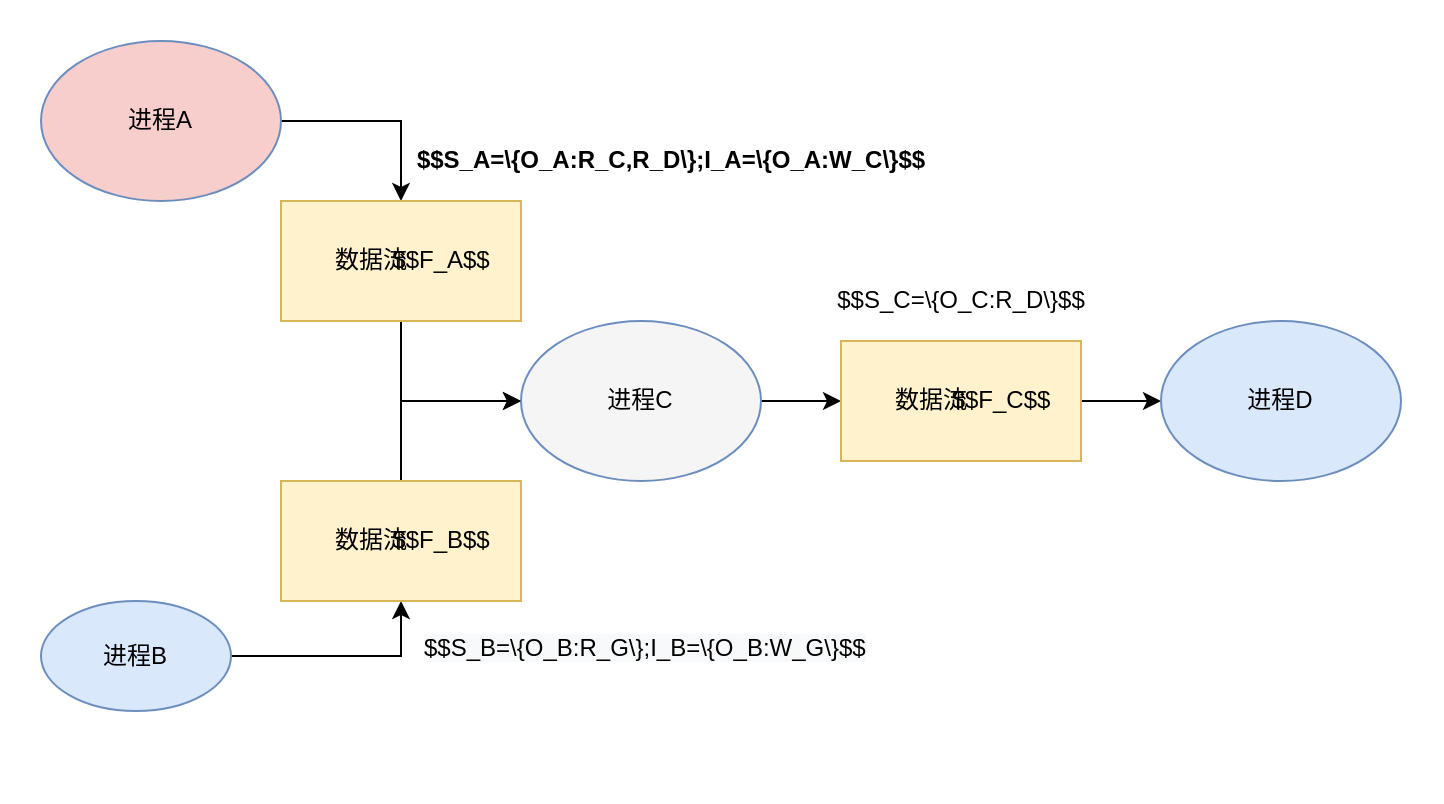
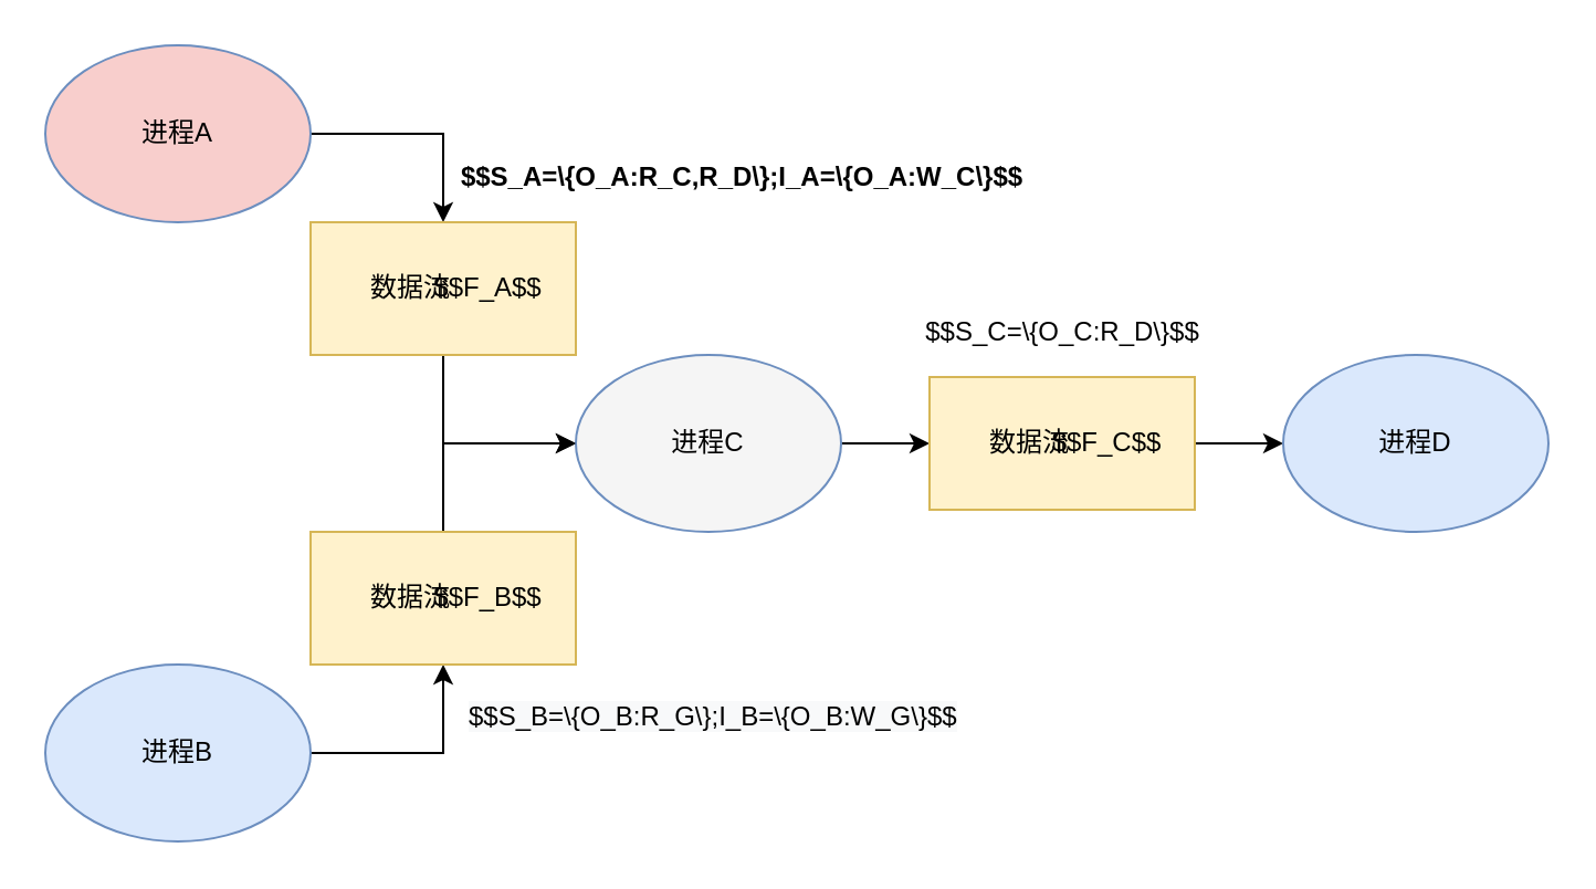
  <mxCell id="0" />
  <mxCell id="1" parent="0" />
  <mxCell id="2" style="edgeStyle=orthogonalEdgeStyle;rounded=0;orthogonalLoop=1;jettySize=auto;html=1;exitX=1;exitY=0.5;exitDx=0;exitDy=0;entryX=0.5;entryY=0;entryDx=0;entryDy=0;" parent="1" source="3" target="5" edge="1"><mxGeometry relative="1" as="geometry" /></mxCell>
  <mxCell id="3" value="进程A" style="ellipse;whiteSpace=wrap;html=1;fillColor=#f8cecc;strokeColor=#6c8ebf;" parent="1" vertex="1"><mxGeometry x="20" y="20" width="120" height="80" as="geometry" /></mxCell>
  <mxCell id="4" style="edgeStyle=orthogonalEdgeStyle;rounded=0;orthogonalLoop=1;jettySize=auto;html=1;exitX=0.5;exitY=1;exitDx=0;exitDy=0;entryX=0;entryY=0.5;entryDx=0;entryDy=0;" parent="1" source="5" target="7" edge="1"><mxGeometry relative="1" as="geometry" /></mxCell>
  <mxCell id="5" value="" style="rounded=0;whiteSpace=wrap;html=1;fillColor=#fff2cc;strokeColor=#d6b656;" parent="1" vertex="1"><mxGeometry x="140" y="100" width="120" height="60" as="geometry" /></mxCell>
  <mxCell id="6" style="edgeStyle=orthogonalEdgeStyle;rounded=0;orthogonalLoop=1;jettySize=auto;html=1;exitX=1;exitY=0.5;exitDx=0;exitDy=0;entryX=0;entryY=0.5;entryDx=0;entryDy=0;" parent="1" source="7" target="13" edge="1"><mxGeometry relative="1" as="geometry" /></mxCell>
  <mxCell id="7" value="进程C" style="ellipse;whiteSpace=wrap;html=1;fillColor=#f5f5f5;strokeColor=#6c8ebf;" parent="1" vertex="1"><mxGeometry x="260" y="160" width="120" height="80" as="geometry" /></mxCell>
  <mxCell id="8" style="edgeStyle=orthogonalEdgeStyle;rounded=0;orthogonalLoop=1;jettySize=auto;html=1;exitX=1;exitY=0.5;exitDx=0;exitDy=0;entryX=0.5;entryY=1;entryDx=0;entryDy=0;" parent="1" source="9" target="11" edge="1"><mxGeometry relative="1" as="geometry" /></mxCell>
- <mxCell id="9" value="进程B" style="ellipse;whiteSpace=wrap;html=1;fillColor=#dae8fc;strokeColor=#6c8ebf;" parent="1" vertex="1"><mxGeometry x="20" y="300" width="95" height="55" as="geometry" /></mxCell>
+ <mxCell id="9" value="进程B" style="ellipse;whiteSpace=wrap;html=1;fillColor=#dae8fc;strokeColor=#6c8ebf;" parent="1" vertex="1"><mxGeometry x="20" y="300" width="120" height="80" as="geometry" /></mxCell>
  <mxCell id="10" style="edgeStyle=orthogonalEdgeStyle;rounded=0;orthogonalLoop=1;jettySize=auto;html=1;exitX=0.5;exitY=0;exitDx=0;exitDy=0;entryX=0;entryY=0.5;entryDx=0;entryDy=0;" parent="1" source="11" target="7" edge="1"><mxGeometry relative="1" as="geometry" /></mxCell>
  <mxCell id="11" value="" style="rounded=0;whiteSpace=wrap;html=1;fillColor=#fff2cc;strokeColor=#d6b656;" parent="1" vertex="1"><mxGeometry x="140" y="240" width="120" height="60" as="geometry" /></mxCell>
  <mxCell id="12" style="edgeStyle=orthogonalEdgeStyle;rounded=0;orthogonalLoop=1;jettySize=auto;html=1;exitX=1;exitY=0.5;exitDx=0;exitDy=0;entryX=0;entryY=0.5;entryDx=0;entryDy=0;" parent="1" source="13" target="14" edge="1"><mxGeometry relative="1" as="geometry" /></mxCell>
  <mxCell id="13" value="" style="rounded=0;whiteSpace=wrap;html=1;fillColor=#fff2cc;strokeColor=#d6b656;" parent="1" vertex="1"><mxGeometry x="420" y="170" width="120" height="60" as="geometry" /></mxCell>
  <mxCell id="14" value="进程D" style="ellipse;whiteSpace=wrap;html=1;fillColor=#dae8fc;strokeColor=#6c8ebf;" parent="1" vertex="1"><mxGeometry x="580" y="160" width="120" height="80" as="geometry" /></mxCell>
  <mxCell id="15" value="&lt;b&gt;$$S_A=\{O_A:R_C,R_D\};I_A=\{O_A:W_C\}$$&lt;/b&gt;&lt;div style=&quot;text-align: left&quot;&gt;&lt;/div&gt;" style="text;html=1;align=center;verticalAlign=middle;resizable=0;points=[];autosize=1;strokeColor=none;fillColor=none;" parent="1" vertex="1"><mxGeometry x="200" y="70" width="270" height="20" as="geometry" /></mxCell>
  <mxCell id="16" value="&lt;span&gt;$$F_A$$&lt;/span&gt;" style="text;html=1;align=center;verticalAlign=middle;resizable=0;points=[];autosize=1;strokeColor=none;fillColor=none;" parent="1" vertex="1"><mxGeometry x="190" y="120" width="60" height="20" as="geometry" /></mxCell>
  <mxCell id="17" value="数据流" style="text;html=1;align=center;verticalAlign=middle;resizable=0;points=[];autosize=1;strokeColor=none;fillColor=none;" parent="1" vertex="1"><mxGeometry x="160" y="120" width="50" height="20" as="geometry" /></mxCell>
  <mxCell id="18" value="&lt;span&gt;$$F_B$$&lt;/span&gt;" style="text;html=1;align=center;verticalAlign=middle;resizable=0;points=[];autosize=1;strokeColor=none;fillColor=none;" parent="1" vertex="1"><mxGeometry x="190" y="260" width="60" height="20" as="geometry" /></mxCell>
  <mxCell id="19" value="数据流" style="text;html=1;align=center;verticalAlign=middle;resizable=0;points=[];autosize=1;strokeColor=none;fillColor=none;" parent="1" vertex="1"><mxGeometry x="160" y="260" width="50" height="20" as="geometry" /></mxCell>
  <mxCell id="20" value="数据流" style="text;html=1;align=center;verticalAlign=middle;resizable=0;points=[];autosize=1;strokeColor=none;fillColor=none;" parent="1" vertex="1"><mxGeometry x="440" y="190" width="50" height="20" as="geometry" /></mxCell>
  <mxCell id="21" value="&lt;span&gt;$$F_C$$&lt;/span&gt;" style="text;html=1;align=center;verticalAlign=middle;resizable=0;points=[];autosize=1;strokeColor=none;fillColor=none;" parent="1" vertex="1"><mxGeometry x="470" y="190" width="60" height="20" as="geometry" /></mxCell>
  <mxCell id="22" value="&lt;span style=&quot;color: rgb(0 , 0 , 0) ; font-family: &amp;#34;helvetica&amp;#34; ; font-size: 12px ; font-style: normal ; font-weight: 400 ; letter-spacing: normal ; text-align: center ; text-indent: 0px ; text-transform: none ; word-spacing: 0px ; background-color: rgb(248 , 249 , 250) ; display: inline ; float: none&quot;&gt;$$S_B=\{O_B:R_G\};I_B=\{O_B:W_G\}$$&lt;/span&gt;" style="text;whiteSpace=wrap;html=1;" parent="1" vertex="1"><mxGeometry x="210" y="310" width="350" height="30" as="geometry" /></mxCell>
  <mxCell id="23" value="$$S_C=\{O_C:R_D\}$$&lt;div style=&quot;text-align: left&quot;&gt;&lt;/div&gt;" style="text;html=1;align=center;verticalAlign=middle;resizable=0;points=[];autosize=1;strokeColor=none;fillColor=none;" parent="1" vertex="1"><mxGeometry x="410" y="140" width="140" height="20" as="geometry" /></mxCell>
